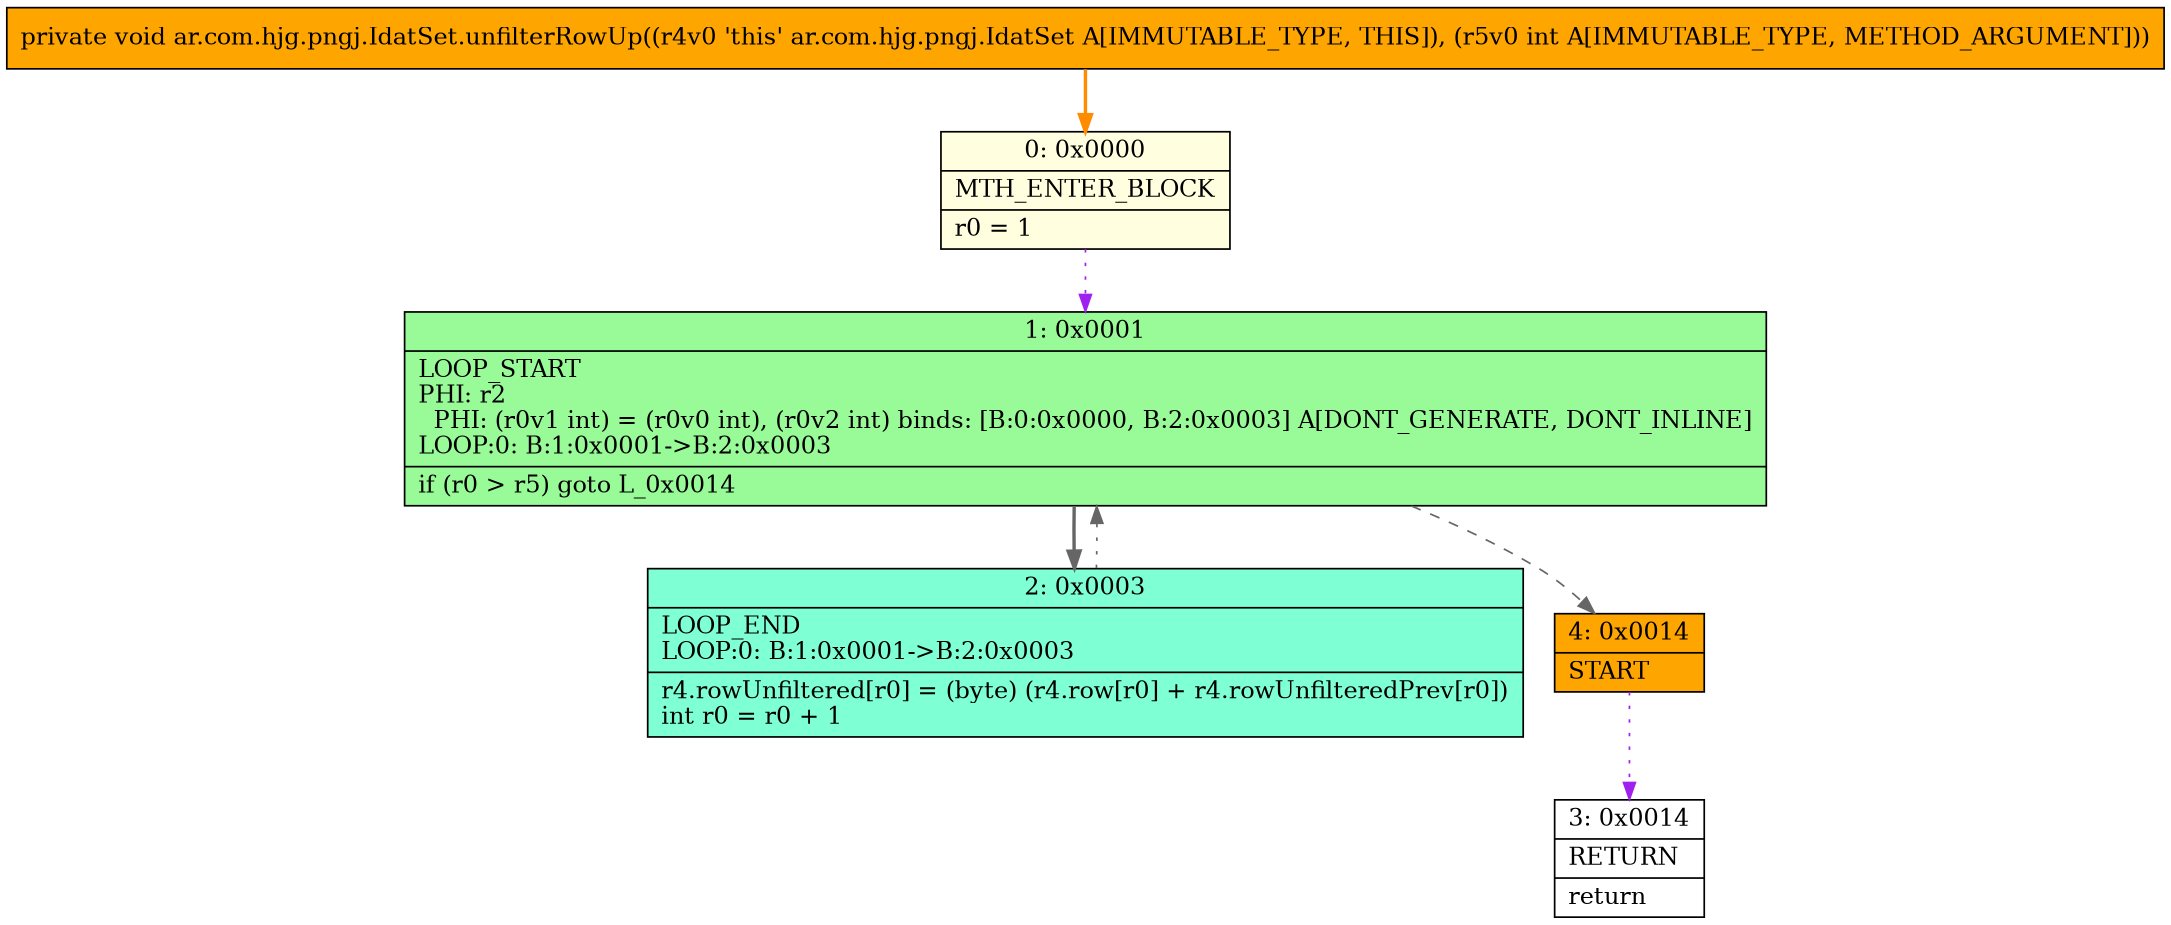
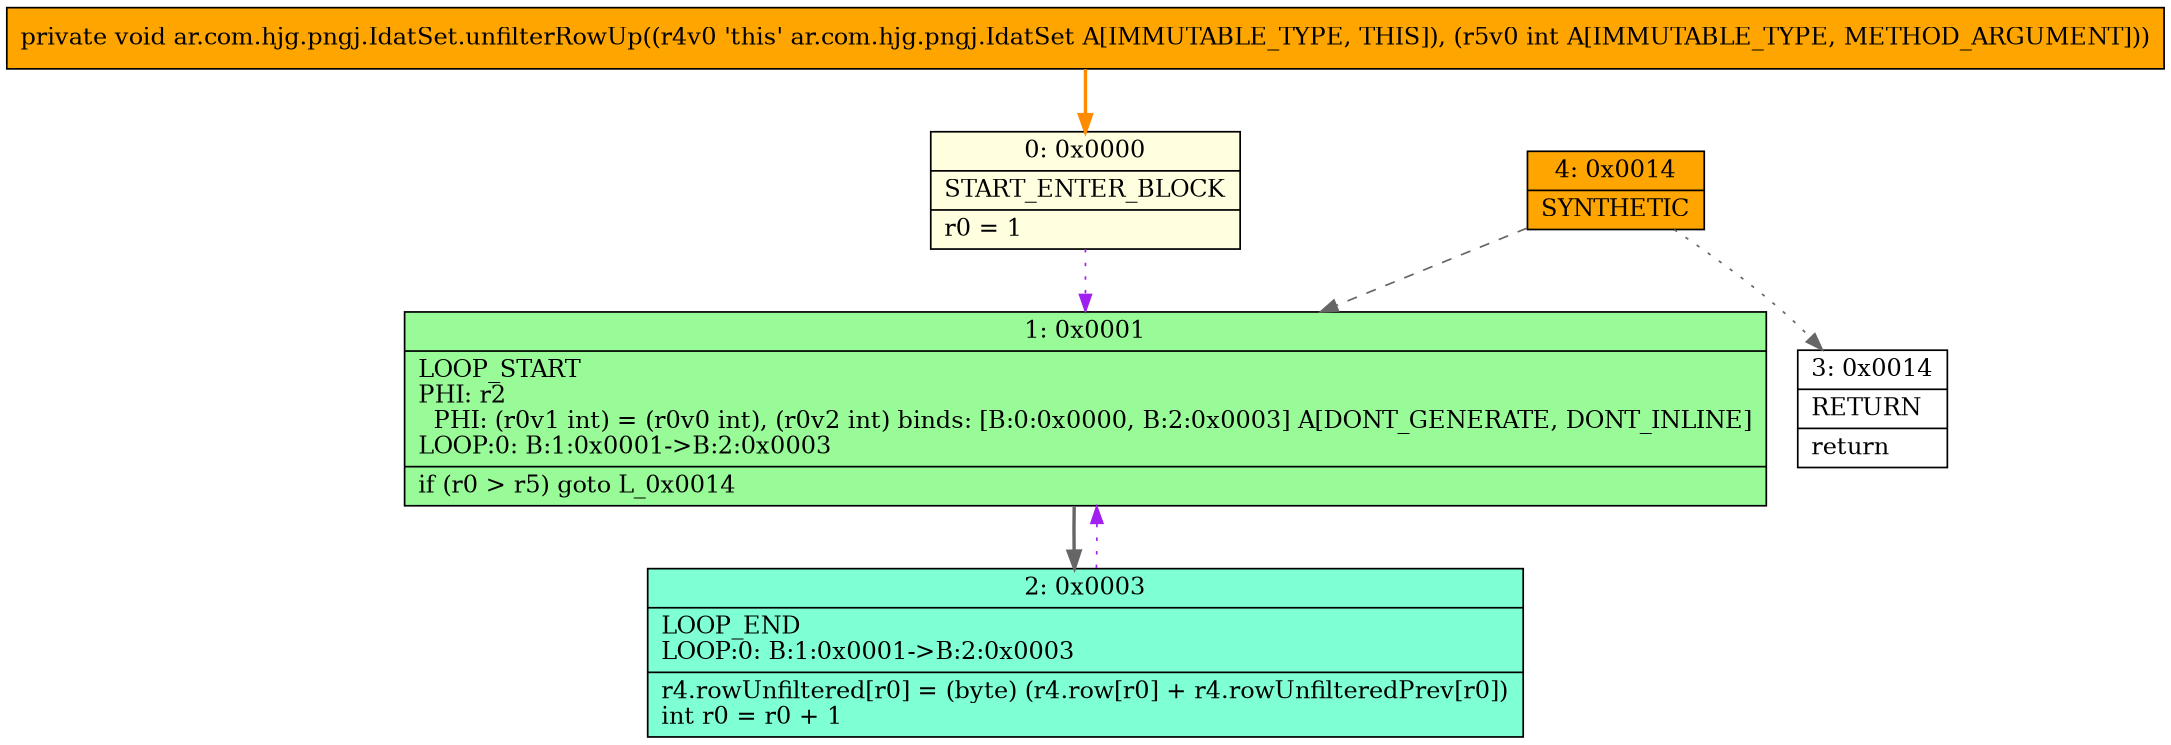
  digraph {
    node [fillcolor=orange shape=record style=filled]
    edge [color=gray40 style=dotted]
-   n1 [fillcolor=lightyellow label="{0\:\ 0x0000|MTH_ENTER_BLOCK\l|r0 = 1\l}"]
+   n1 [fillcolor=lightyellow label="{0\:\ 0x0000|START_ENTER_BLOCK\l|r0 = 1\l}"]
    n2 [fillcolor=palegreen label="{1\:\ 0x0001|LOOP_START\lPHI: r2 \l  PHI: (r0v1 int) = (r0v0 int), (r0v2 int) binds: [B:0:0x0000, B:2:0x0003] A[DONT_GENERATE, DONT_INLINE]\lLOOP:0: B:1:0x0001\-\>B:2:0x0003\l|if (r0 \> r5) goto L_0x0014\l}"]
    n3 [fillcolor=aquamarine label="{2\:\ 0x0003|LOOP_END\lLOOP:0: B:1:0x0001\-\>B:2:0x0003\l|r4.rowUnfiltered[r0] = (byte) (r4.row[r0] + r4.rowUnfilteredPrev[r0])\lint r0 = r0 + 1\l}"]
-   n4 [label="{4\:\ 0x0014|START\l}"]
+   n4 [label="{4\:\ 0x0014|SYNTHETIC\l}"]
    n5 [fillcolor=white label="{3\:\ 0x0014|RETURN\l|return\l}"]
    n6 [label="{private void ar.com.hjg.pngj.IdatSet.unfilterRowUp((r4v0 'this' ar.com.hjg.pngj.IdatSet A[IMMUTABLE_TYPE, THIS]), (r5v0 int A[IMMUTABLE_TYPE, METHOD_ARGUMENT])) }"]
    n1 -> n2 [color=purple]
    n2 -> n3 [style=bold]
-   n2 -> n4 [style=dashed]
-   n3 -> n2
-   n4 -> n5 [color=purple]
+   n4 -> n2 [style=dashed]
+   n3 -> n2 [color=purple]
+   n4 -> n5
    n6 -> n1 [color=darkorange style=bold]
  }
